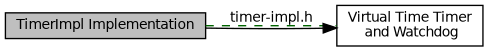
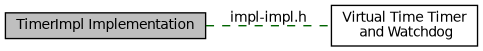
  digraph {
    rankdir=LR
    node [color=black fontname=Helvetica fontsize=10 shape=box style=filled]
    edge [fontname=Helvetica fontsize=10 labelfontname=Helvetica labelfontsize=10 shape=plaintext]
    n1 [fillcolor=grey75 fontcolor=black height=0.2 label="TimerImpl Implementation" width=0.4]
    n2 [fillcolor=white height=0.2 label="Virtual Time Timer\l and Watchdog" width=0.4]
-   n1 -> n2 [color=darkgreen dir=none label="timer-impl.h" style=dashed]
-   n2 -> n1 [dir=back style=solid]
+   n1 -> n2 [color=darkgreen dir=none label="impl-impl.h" style=dashed]
  }
